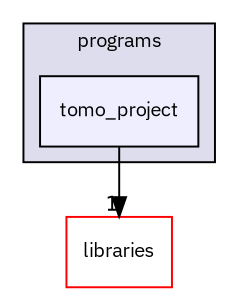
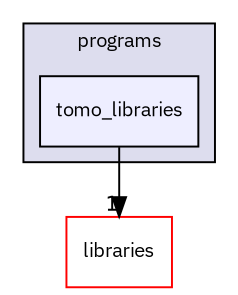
  digraph {
    compound=true
    fontname="IBM Plex Sans"
    node [fontname="IBM Plex Sans" fontsize=10 shape=box style=filled]
-   n1 [fillcolor="#eeeeff" label=tomo_project pencolor=black]
+   n1 [fillcolor="#eeeeff" label=tomo_libraries pencolor=black]
    n2 [color=red fillcolor=white label=libraries]
    subgraph cluster_1 {
      bgcolor="#ddddee"
      fontsize=10
      label=programs
      pencolor=black
      n1
    }
    n1 -> n2 [headlabel=1 labeldistance=1.5 labelfontname=Helvetica labelfontsize=10 fontname="IBM Plex Sans"]
  }
